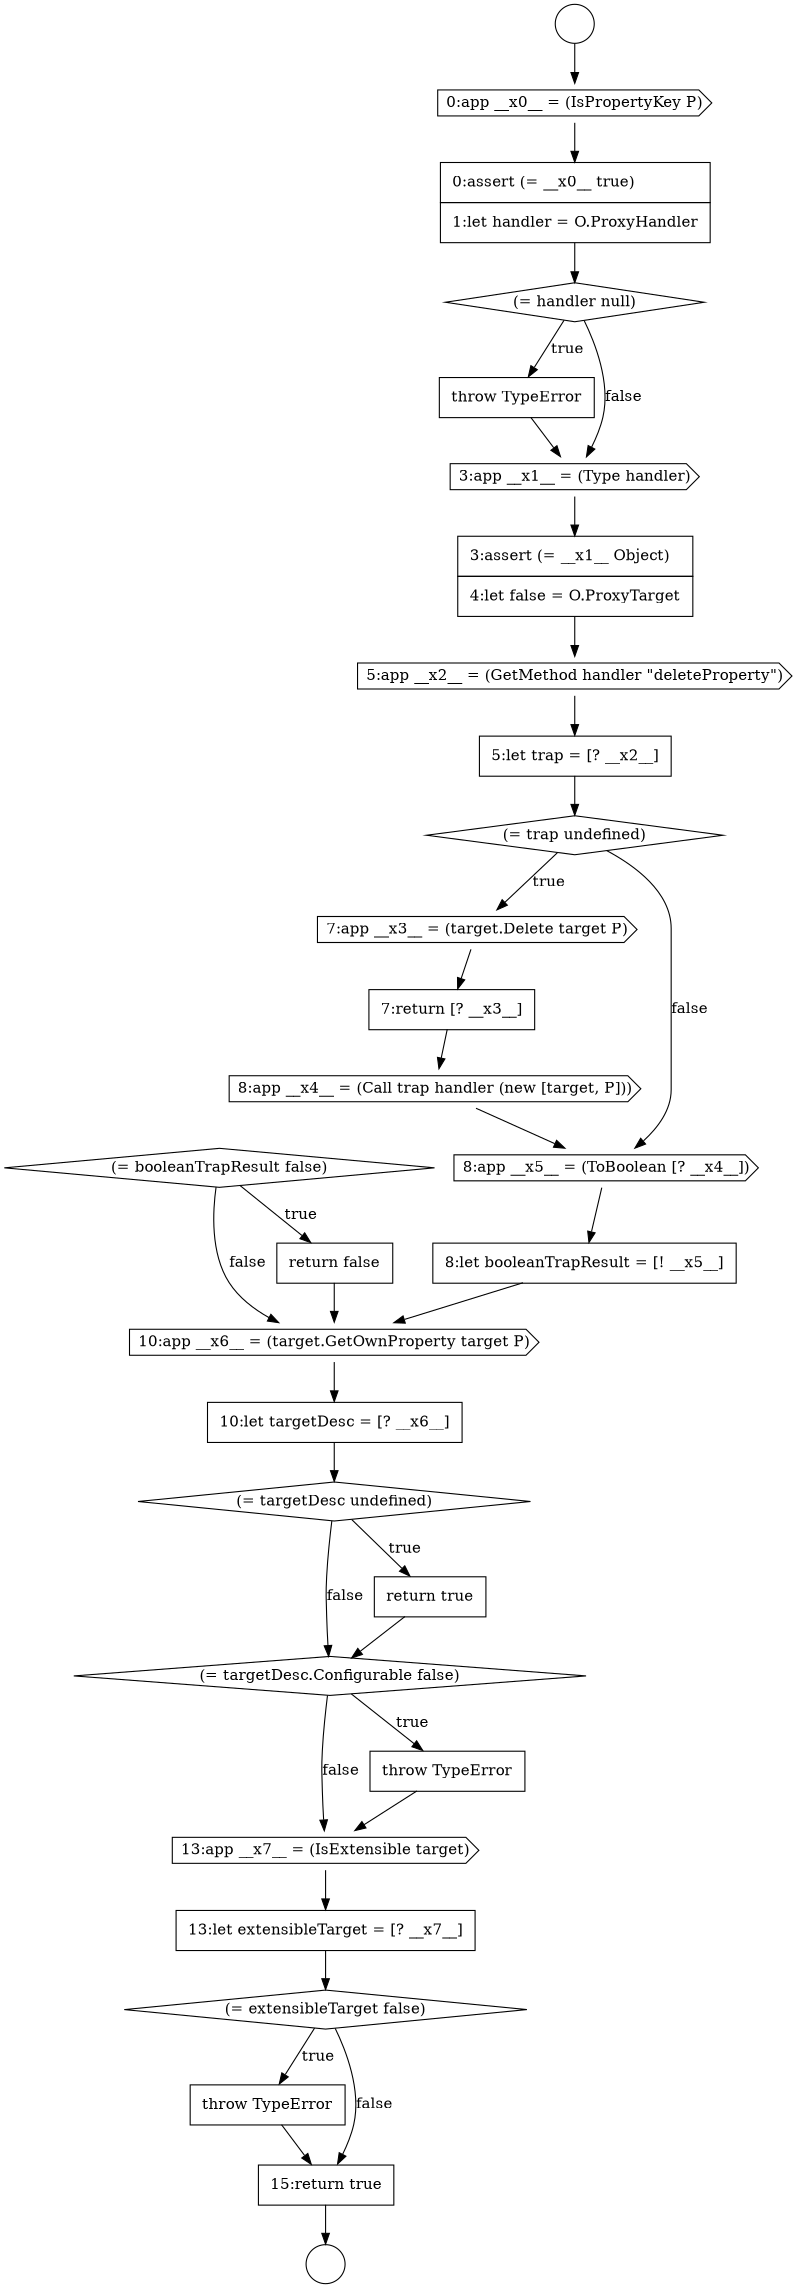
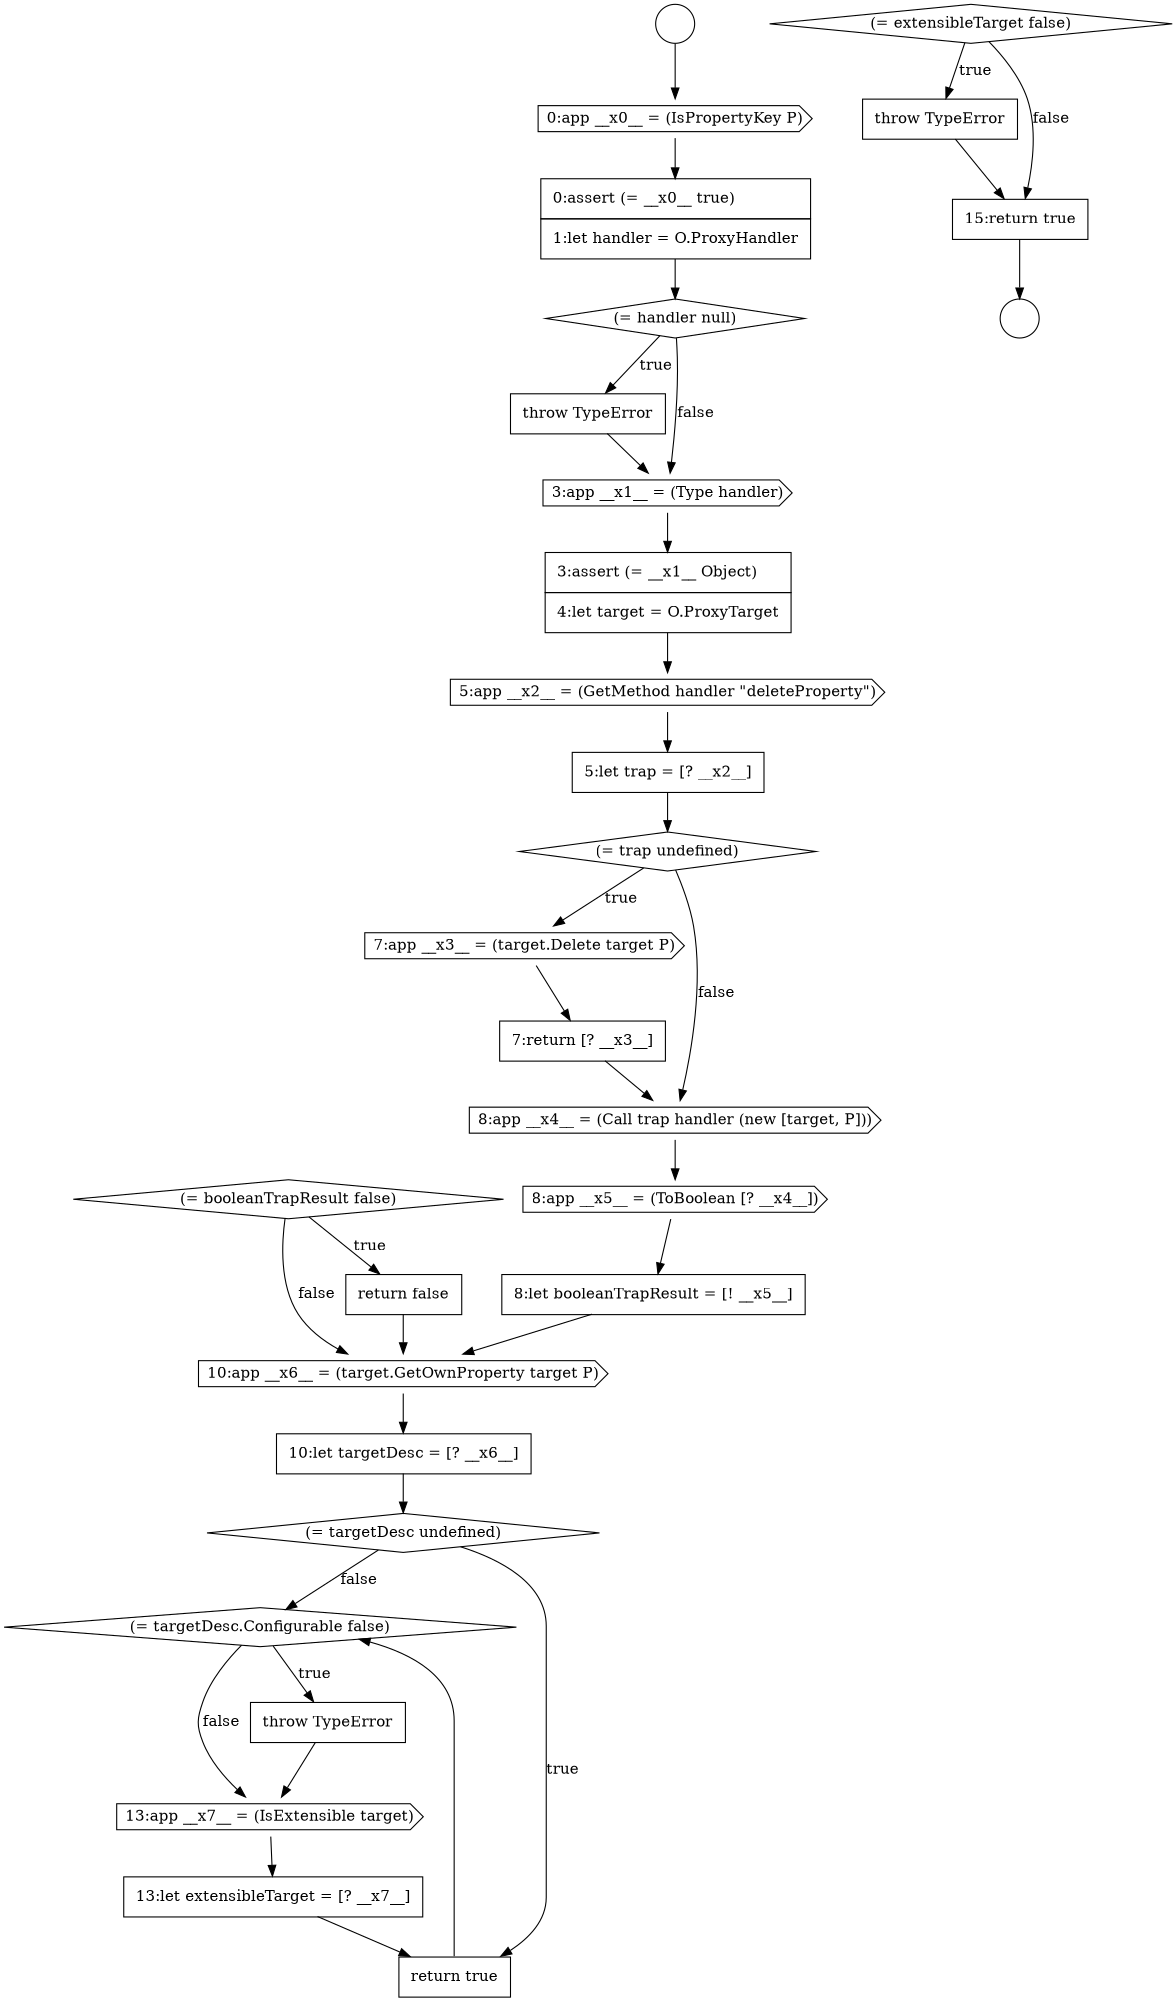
  digraph {
    node [color=black fillcolor=white shape=none style=filled]
    edge [color=black]
    n1 [label=<<font color="black">(= booleanTrapResult false)</font>> shape=diamond]
    n2 [label=<<font color="black">10:app __x6__ = (target.GetOwnProperty target P)</font>> shape=cds]
    n3 [label=<<font color="black">     <table border="0" cellborder="1" cellspacing="0" cellpadding="10">       <tr><td align="left">return false</td></tr>     </table>   </font>> margin=0]
    n4 [label=<<font color="black">     <table border="0" cellborder="1" cellspacing="0" cellpadding="10">       <tr><td align="left">10:let targetDesc = [? __x6__]</td></tr>     </table>   </font>> margin=0]
    n5 [label=<<font color="black">     <table border="0" cellborder="1" cellspacing="0" cellpadding="10">       <tr><td align="left">0:assert (= __x0__ true)</td></tr>       <tr><td align="left">1:let handler = O.ProxyHandler</td></tr>     </table>   </font>> margin=0]
    n6 [label=<<font color="black">(= handler null)</font>> shape=diamond]
    n7 [label=<<font color="black">     <table border="0" cellborder="1" cellspacing="0" cellpadding="10">       <tr><td align="left">throw TypeError</td></tr>     </table>   </font>> margin=0]
    n8 [label=<<font color="black">3:app __x1__ = (Type handler)</font>> shape=cds]
    n9 [label=<<font color="black">     <table border="0" cellborder="1" cellspacing="0" cellpadding="10">       <tr><td align="left">throw TypeError</td></tr>     </table>   </font>> margin=0]
    n10 [label=<<font color="black">     <table border="0" cellborder="1" cellspacing="0" cellpadding="10">       <tr><td align="left">15:return true</td></tr>     </table>   </font>> margin=0]
    n11 [label=" " shape=circle]
    n12 [label=<<font color="black">(= targetDesc.Configurable false)</font>> shape=diamond]
    n13 [label=<<font color="black">13:app __x7__ = (IsExtensible target)</font>> shape=cds]
    n14 [label=<<font color="black">     <table border="0" cellborder="1" cellspacing="0" cellpadding="10">       <tr><td align="left">throw TypeError</td></tr>     </table>   </font>> margin=0]
    n15 [label=<<font color="black">     <table border="0" cellborder="1" cellspacing="0" cellpadding="10">       <tr><td align="left">13:let extensibleTarget = [? __x7__]</td></tr>     </table>   </font>> margin=0]
-   n16 [label=<<font color="black">     <table border="0" cellborder="1" cellspacing="0" cellpadding="10">       <tr><td align="left">3:assert (= __x1__ Object)</td></tr>       <tr><td align="left">4:let false = O.ProxyTarget</td></tr>     </table>   </font>> margin=0]
+   n16 [label=<<font color="black">     <table border="0" cellborder="1" cellspacing="0" cellpadding="10">       <tr><td align="left">3:assert (= __x1__ Object)</td></tr>       <tr><td align="left">4:let target = O.ProxyTarget</td></tr>     </table>   </font>> margin=0]
    n17 [label=<<font color="black">(= targetDesc undefined)</font>> shape=diamond]
    n18 [label=<<font color="black">     <table border="0" cellborder="1" cellspacing="0" cellpadding="10">       <tr><td align="left">8:let booleanTrapResult = [! __x5__]</td></tr>     </table>   </font>> margin=0]
    n19 [label=<<font color="black">     <table border="0" cellborder="1" cellspacing="0" cellpadding="10">       <tr><td align="left">return true</td></tr>     </table>   </font>> margin=0]
    n20 [label=<<font color="black">7:app __x3__ = (target.Delete target P)</font>> shape=cds]
    n21 [label=<<font color="black">     <table border="0" cellborder="1" cellspacing="0" cellpadding="10">       <tr><td align="left">7:return [? __x3__]</td></tr>     </table>   </font>> margin=0]
    n22 [label=<<font color="black">8:app __x4__ = (Call trap handler (new [target, P]))</font>> shape=cds]
    n23 [label=<<font color="black">(= extensibleTarget false)</font>> shape=diamond]
    n24 [label=<<font color="black">5:app __x2__ = (GetMethod handler &quot;deleteProperty&quot;)</font>> shape=cds]
    n25 [label=<<font color="black">     <table border="0" cellborder="1" cellspacing="0" cellpadding="10">       <tr><td align="left">5:let trap = [? __x2__]</td></tr>     </table>   </font>> margin=0]
    n26 [label=<<font color="black">8:app __x5__ = (ToBoolean [? __x4__])</font>> shape=cds]
    n27 [label=" " shape=circle]
    n28 [label=<<font color="black">0:app __x0__ = (IsPropertyKey P)</font>> shape=cds]
    n29 [label=<<font color="black">(= trap undefined)</font>> shape=diamond]
    n1 -> n2 [label=<<font color="black">false</font>>]
    n1 -> n3 [label=<<font color="black">true</font>>]
    n2 -> n4
    n3 -> n2
    n4 -> n17
    n5 -> n6
    n6 -> n7 [label=<<font color="black">true</font>>]
    n6 -> n8 [label=<<font color="black">false</font>>]
    n7 -> n8
    n8 -> n16
    n9 -> n10
    n10 -> n11
    n12 -> n13 [label=<<font color="black">false</font>>]
    n12 -> n14 [label=<<font color="black">true</font>>]
    n13 -> n15
    n14 -> n13
-   n15 -> n23
+   n15 -> n19
    n16 -> n24
    n17 -> n12 [label=<<font color="black">false</font>>]
    n17 -> n19 [label=<<font color="black">true</font>>]
    n18 -> n2
    n19 -> n12
    n20 -> n21
    n21 -> n22
    n22 -> n26
    n23 -> n9 [label=<<font color="black">true</font>>]
    n23 -> n10 [label=<<font color="black">false</font>>]
    n24 -> n25
    n25 -> n29
    n26 -> n18
    n27 -> n28
    n28 -> n5
    n29 -> n20 [label=<<font color="black">true</font>>]
-   n29 -> n26 [label=<<font color="black">false</font>>]
+   n29 -> n22 [label=<<font color="black">false</font>>]
  }
